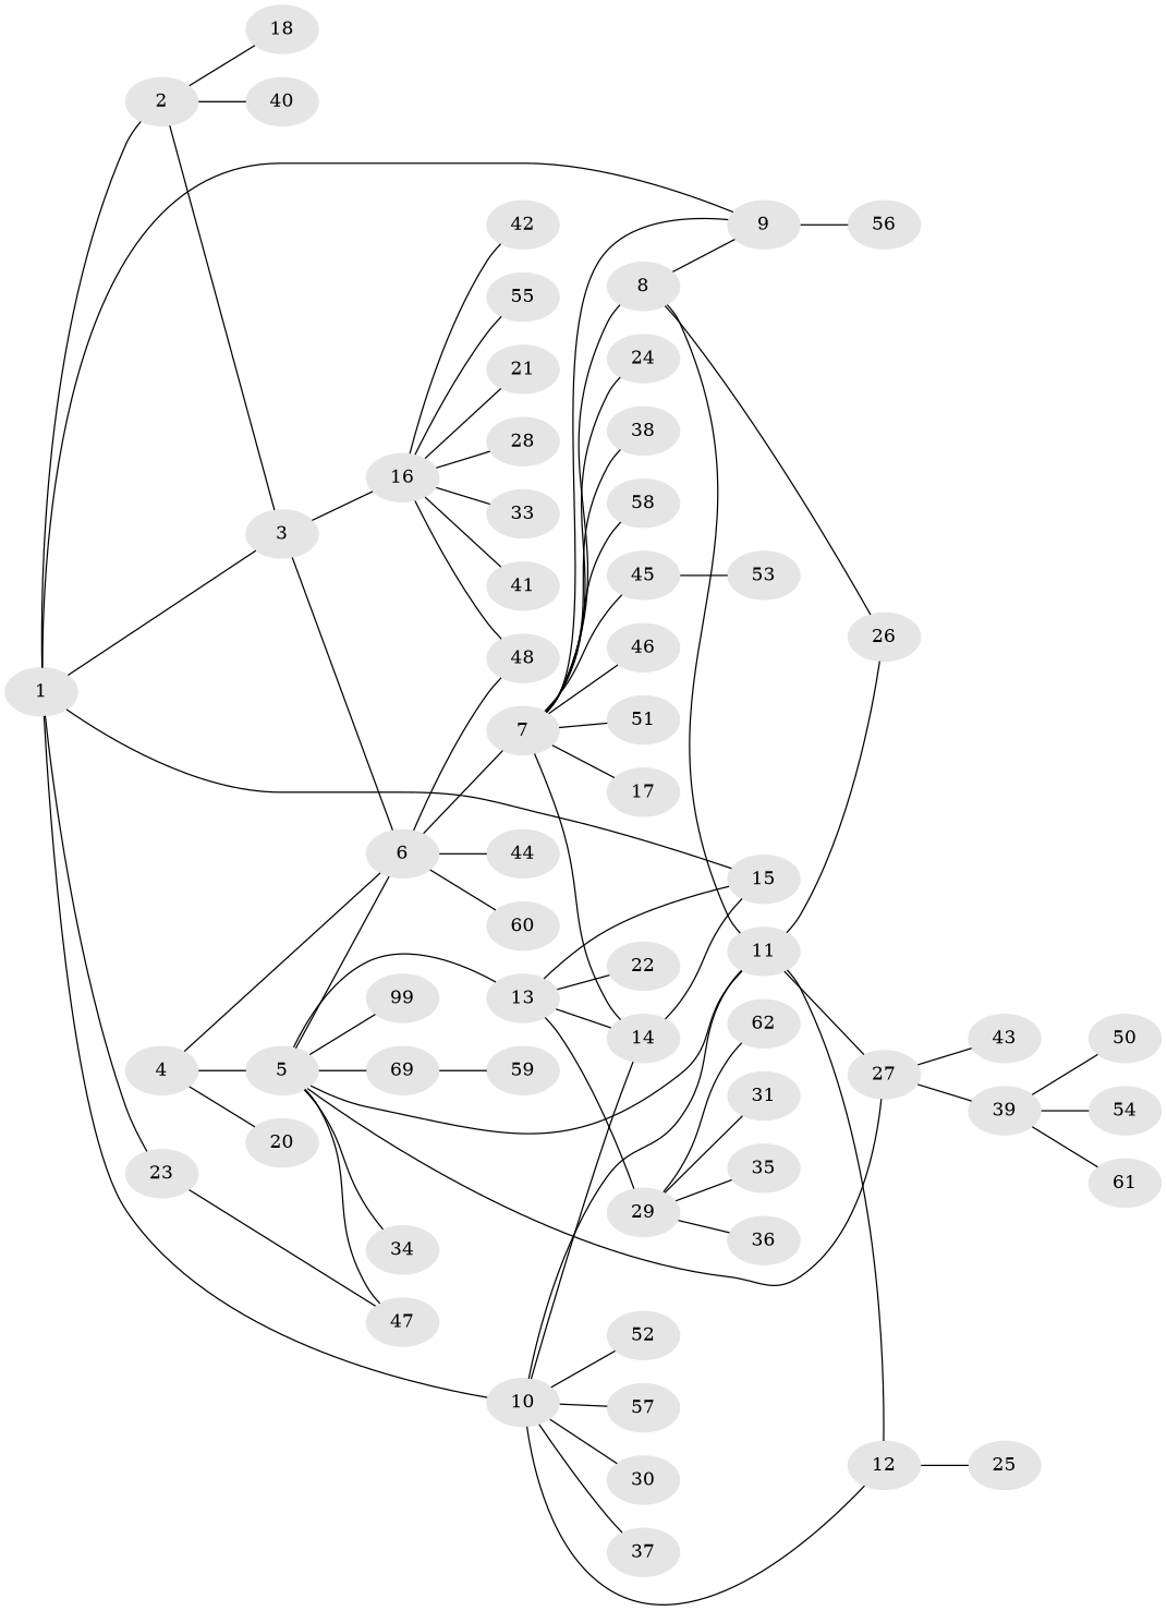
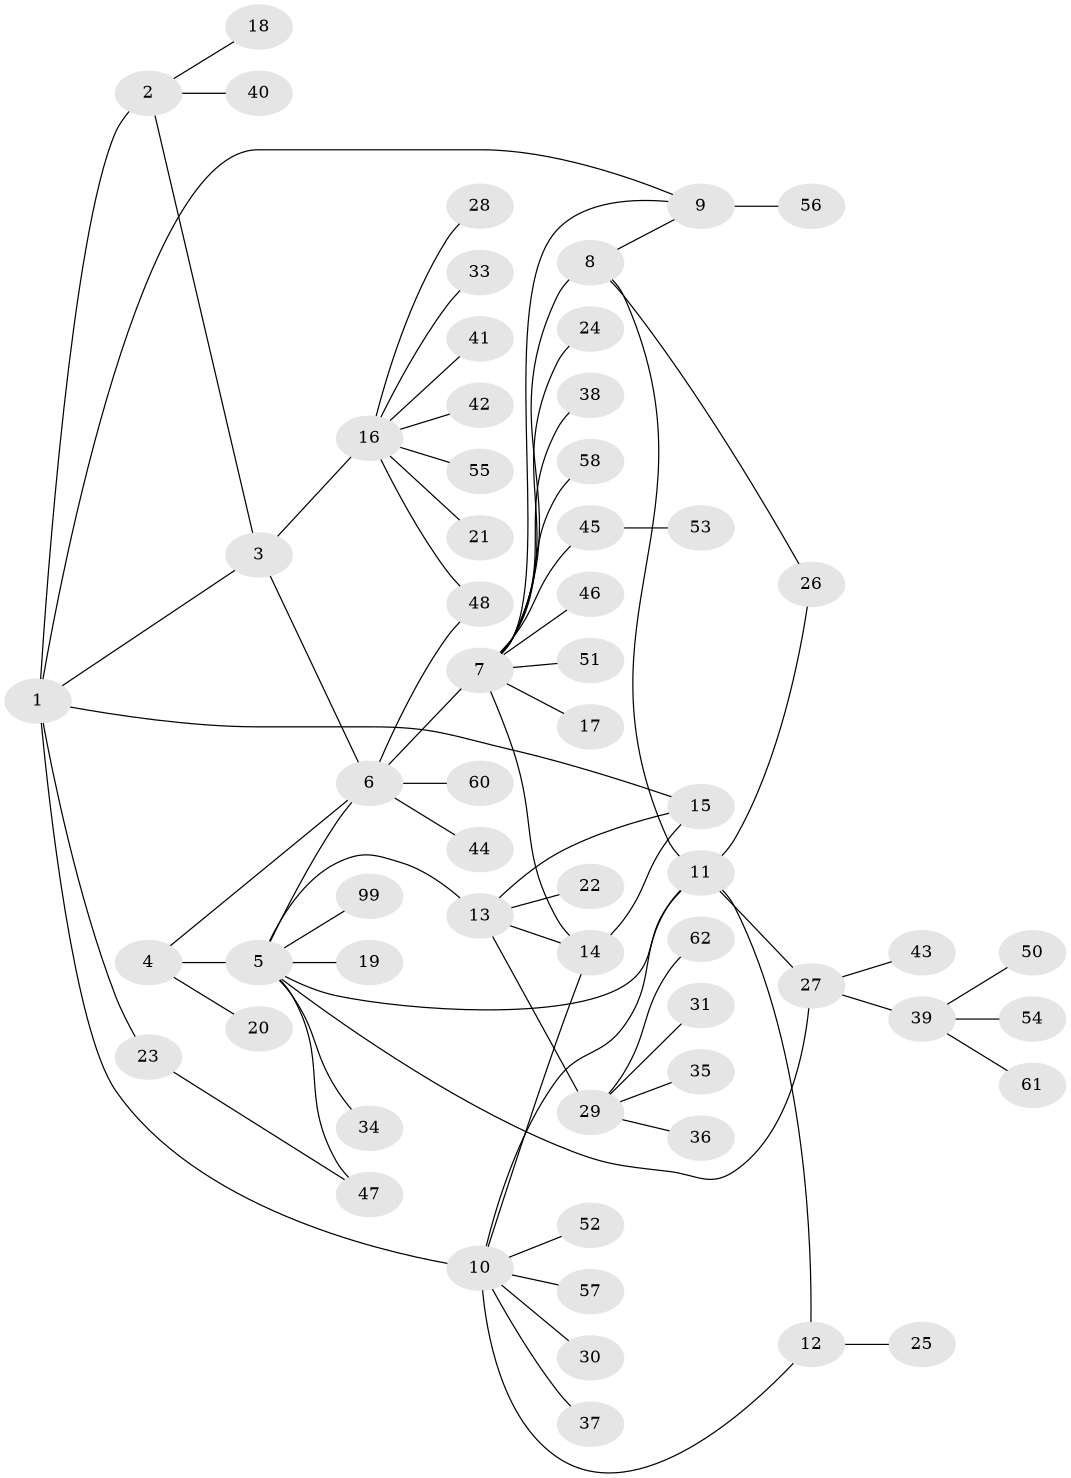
  graph {
    rankdir=LR
    node [color=gray90 style=filled]
    1
    2
    3
    9
    10
    15
    23
    18
    40
    6
    16
    56
    11
    14
    12
    30
    37
    52
    57
    47
    7
    44
    48
    60
    21
    28
    33
    41
    42
    55
    4
    5
    20
    13
-   19 [label=69]
+   19
    27
    34
    n38 [label=99]
    26
    22
    29
-   59
    39
    43
    8
    17
    24
    38
    45
    46
    51
    58
    53
    25
    31
    35
    36
    62
    50
    54
    61
    1 -- 2
    1 -- 3
    1 -- 9
    1 -- 10
    1 -- 15
    1 -- 23
    2 -- 3
    2 -- 18
    2 -- 40
    3 -- 6
    3 -- 16
    9 -- 56
    10 -- 11
    10 -- 14
    10 -- 12
    10 -- 30
    10 -- 37
    10 -- 52
    10 -- 57
    23 -- 47
    6 -- 7
    6 -- 44
    6 -- 48
    6 -- 60
    16 -- 48
    16 -- 21
    16 -- 28
    16 -- 33
    16 -- 41
    16 -- 42
    16 -- 55
    11 -- 12
    11 -- 27
    11 -- 26
    14 -- 15
    12 -- 25
    7 -- 9
    7 -- 14
    7 -- 8
    7 -- 17
    7 -- 24
    7 -- 38
    7 -- 45
    7 -- 46
    7 -- 51
    7 -- 58
    4 -- 6
    4 -- 5
    4 -- 20
    5 -- 6
    5 -- 11
    5 -- 47
    5 -- 13
    5 -- 19
    5 -- 27
    5 -- 34
    5 -- n38
    13 -- 15
    13 -- 14
    13 -- 22
    13 -- 29
-   19 -- 59
    27 -- 39
    27 -- 43
    29 -- 31
    29 -- 35
    29 -- 36
    29 -- 62
    39 -- 50
    39 -- 54
    39 -- 61
    8 -- 9
    8 -- 11
    8 -- 26
    45 -- 53
  }
